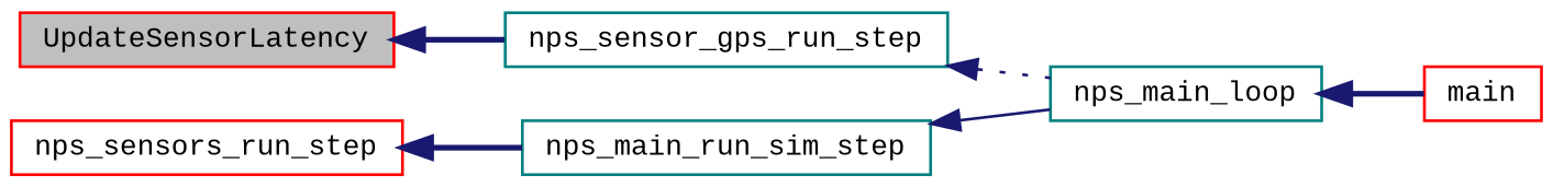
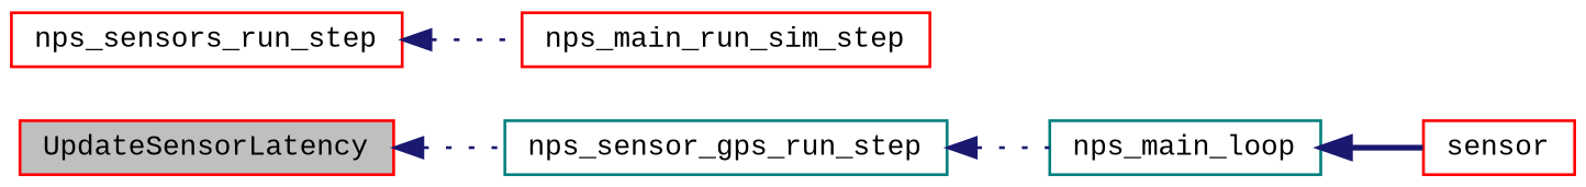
  digraph {
    fontname="Liberation Mono"
    rankdir=LR
    node [color=red fillcolor=white fontname="Liberation Mono" fontsize=10 shape=record style=filled]
    edge [color=midnightblue dir=back fontname="Liberation Mono" fontsize=10 labelfontname=FreeSans labelfontsize=10 style=bold]
    n1 [fillcolor=grey75 fontcolor=black height=0.2 label=UpdateSensorLatency width=0.4]
    n2 [color=teal height=0.2 label=nps_sensor_gps_run_step width=0.4]
    n3 [color=teal height=0.2 label=nps_main_loop width=0.4]
    n4 [height=0.2 label=nps_sensors_run_step width=0.4]
-   n5 [color=teal height=0.2 label=nps_main_run_sim_step width=0.4]
-   n6 [height=0.2 label=main width=0.4]
-   n1 -> n2
+   n5 [height=0.2 label=nps_main_run_sim_step width=0.4]
+   n6 [height=0.2 label=sensor width=0.4]
+   n1 -> n2 [style=dotted]
    n2 -> n3 [style=dotted]
    n3 -> n6
-   n4 -> n5
-   n5 -> n3 [style=solid]
+   n4 -> n5 [style=dotted]
  }
